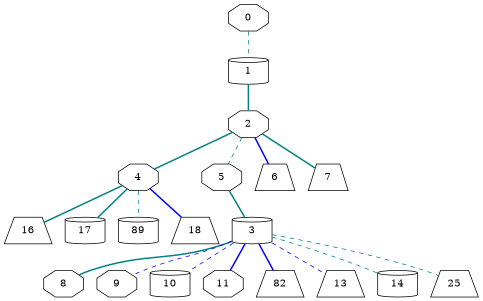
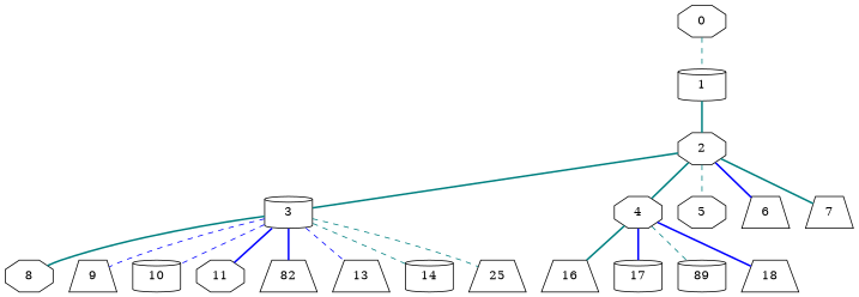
  graph {
    node [shape=octagon]
    edge [color=teal style=bold]
    1 [shape=cylinder]
    0
    2
    3 [shape=cylinder]
    4
    5
    6 [shape=trapezium]
    7 [shape=trapezium]
    8
-   9
+   9 [shape=trapezium]
    10 [shape=cylinder]
    11
    n13 [label=82 shape=trapezium]
    13 [shape=trapezium]
    14 [shape=cylinder]
    n16 [label=25 shape=trapezium]
    16 [shape=trapezium]
    17 [shape=cylinder]
    n19 [label=89 shape=cylinder]
    18 [shape=trapezium]
    1 -- 2
    0 -- 1 [style=dashed]
-   5 -- 3
+   2 -- 3
    2 -- 4
    2 -- 5 [style=dashed]
    2 -- 6 [color=blue]
    2 -- 7
    3 -- 8
    3 -- 9 [color=blue style=dashed]
    3 -- 10 [color=blue style=dashed]
    3 -- 11 [color=blue]
    3 -- n13 [color=blue]
    3 -- 13 [color=blue style=dashed]
    3 -- 14 [style=dashed]
    3 -- n16 [style=dashed]
    4 -- 16
-   4 -- 17
+   4 -- 17 [color=blue]
    4 -- n19 [style=dashed]
    4 -- 18 [color=blue]
  }
